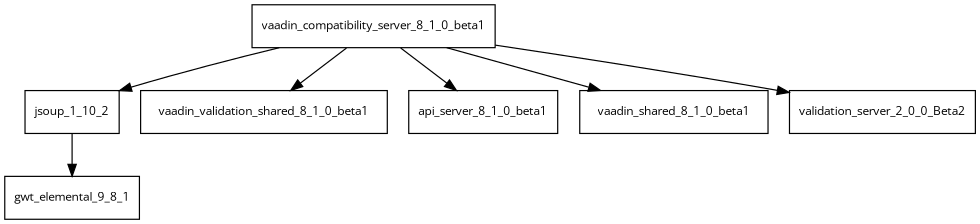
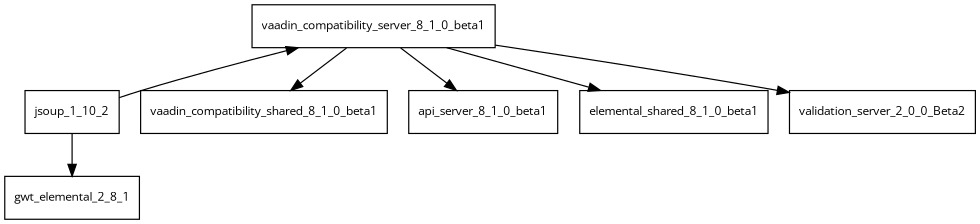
  digraph {
    fontname="Open Sans"
    node [fontname="Open Sans" fontsize=10.0 shape=box]
    edge [fontname="Open Sans"]
    vaadin_compatibility_server_8_1_0_beta1
    jsoup_1_10_2
-   vaadin_compatibility_shared_8_1_0_beta1 [label=vaadin_validation_shared_8_1_0_beta1]
+   vaadin_compatibility_shared_8_1_0_beta1
    n4 [label=api_server_8_1_0_beta1]
-   vaadin_shared_8_1_0_beta1
+   vaadin_shared_8_1_0_beta1 [label=elemental_shared_8_1_0_beta1]
    n6 [label=validation_server_2_0_0_Beta2]
-   gwt_elemental_2_8_1 [label=gwt_elemental_9_8_1]
-   vaadin_compatibility_server_8_1_0_beta1 -> jsoup_1_10_2
+   gwt_elemental_2_8_1
+   jsoup_1_10_2 -> vaadin_compatibility_server_8_1_0_beta1
    vaadin_compatibility_server_8_1_0_beta1 -> vaadin_compatibility_shared_8_1_0_beta1
    vaadin_compatibility_server_8_1_0_beta1 -> n4
    vaadin_compatibility_server_8_1_0_beta1 -> vaadin_shared_8_1_0_beta1
    vaadin_compatibility_server_8_1_0_beta1 -> n6
    jsoup_1_10_2 -> gwt_elemental_2_8_1
  }
